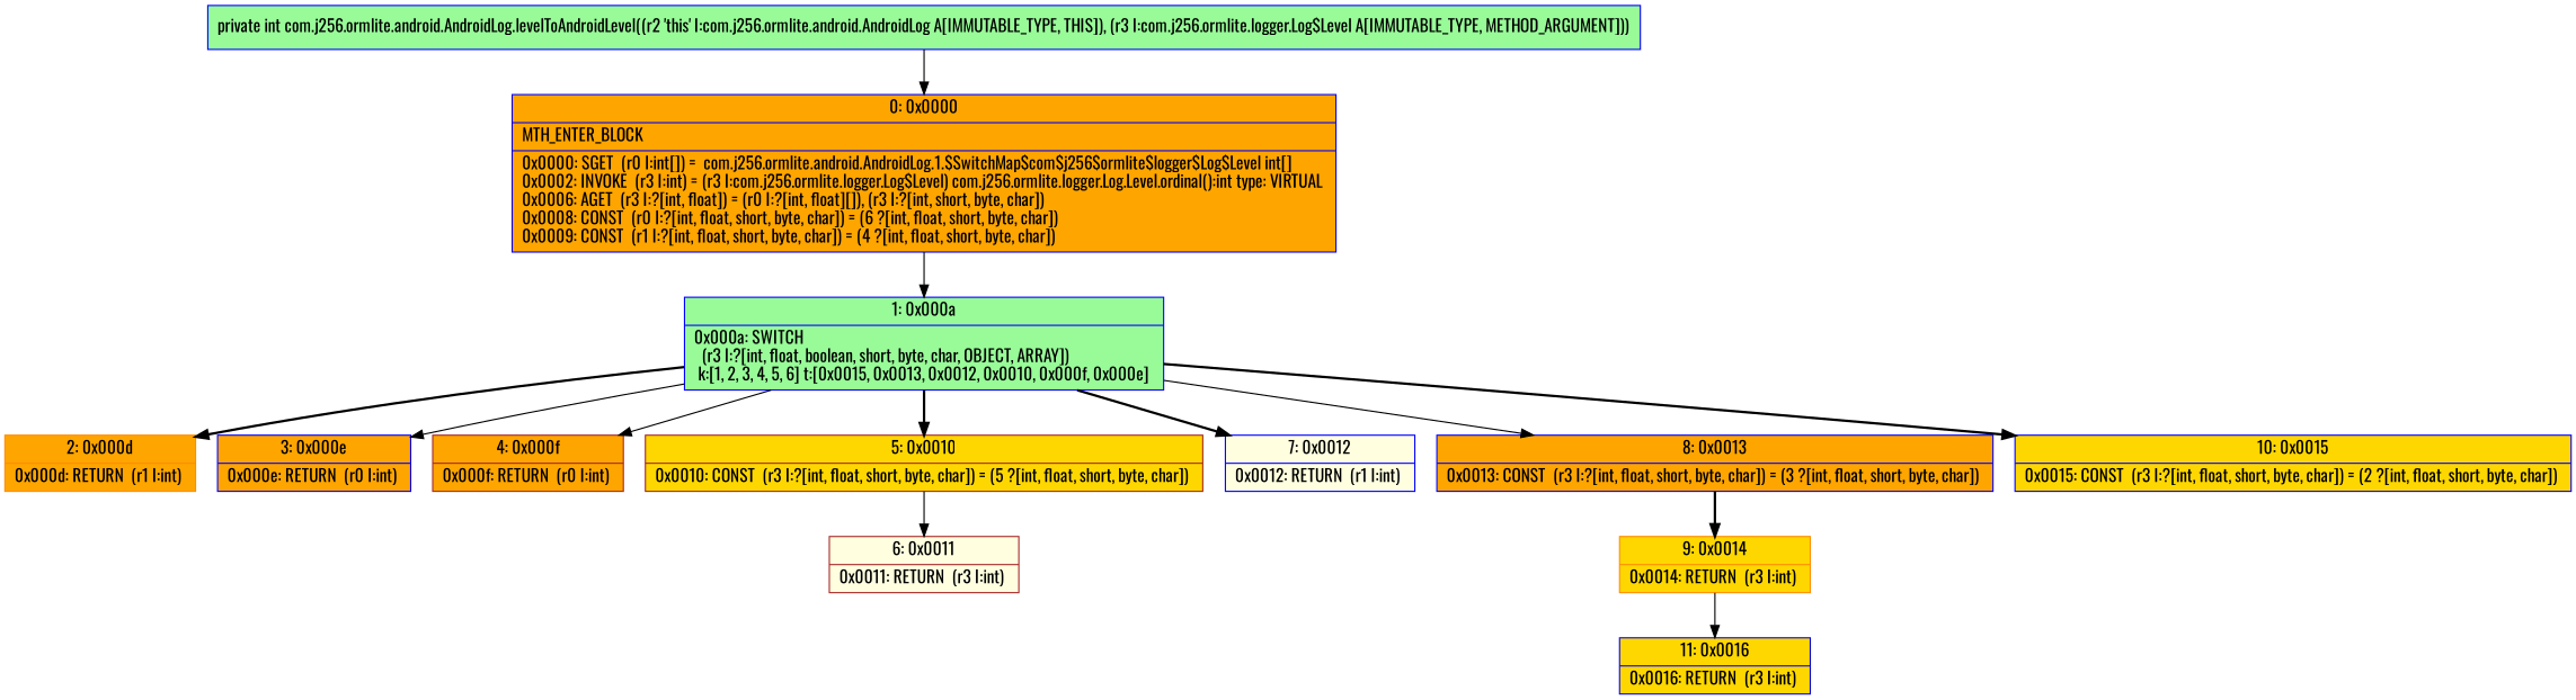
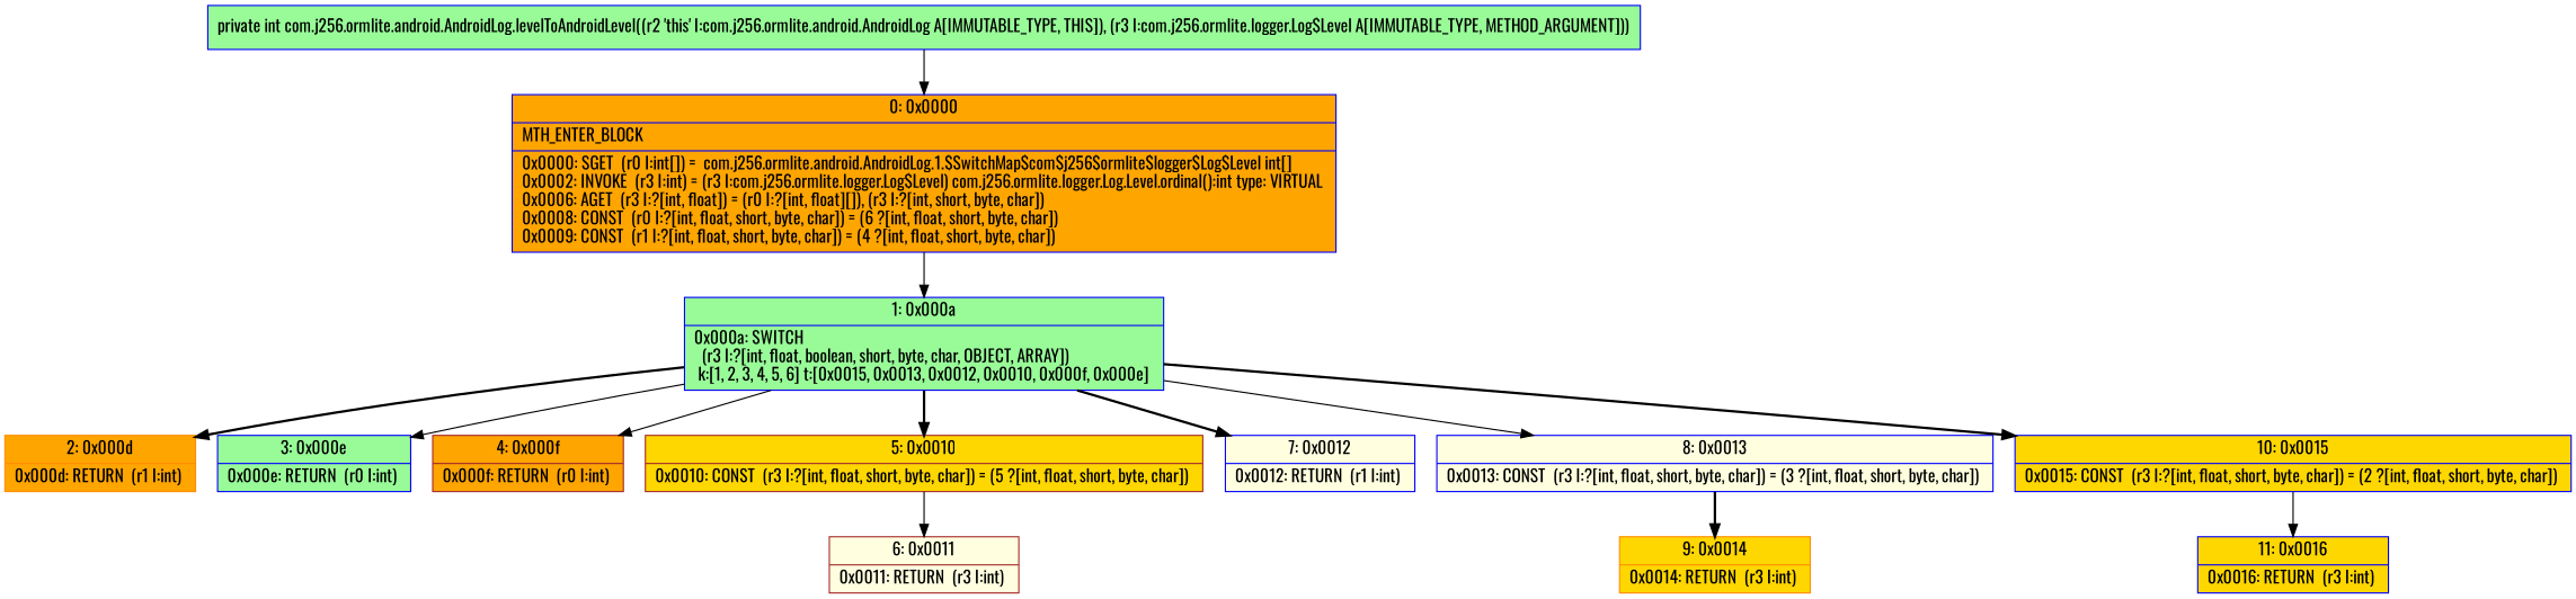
  digraph {
    fontname=Oswald
    node [color=blue fillcolor=orange fontname=Oswald shape=record style=filled]
    edge [fontname=Oswald style=solid]
    n1 [label="{0\:\ 0x0000|MTH_ENTER_BLOCK\l|0x0000: SGET  (r0 I:int[]) =  com.j256.ormlite.android.AndroidLog.1.$SwitchMap$com$j256$ormlite$logger$Log$Level int[] \l0x0002: INVOKE  (r3 I:int) = (r3 I:com.j256.ormlite.logger.Log$Level) com.j256.ormlite.logger.Log.Level.ordinal():int type: VIRTUAL \l0x0006: AGET  (r3 I:?[int, float]) = (r0 I:?[int, float][]), (r3 I:?[int, short, byte, char]) \l0x0008: CONST  (r0 I:?[int, float, short, byte, char]) = (6 ?[int, float, short, byte, char]) \l0x0009: CONST  (r1 I:?[int, float, short, byte, char]) = (4 ?[int, float, short, byte, char]) \l}"]
    n2 [fillcolor=palegreen label="{1\:\ 0x000a|0x000a: SWITCH  \l  (r3 I:?[int, float, boolean, short, byte, char, OBJECT, ARRAY])\l k:[1, 2, 3, 4, 5, 6] t:[0x0015, 0x0013, 0x0012, 0x0010, 0x000f, 0x000e] \l}"]
    n3 [color=darkorange label="{2\:\ 0x000d|0x000d: RETURN  (r1 I:int) \l}"]
-   n4 [label="{3\:\ 0x000e|0x000e: RETURN  (r0 I:int) \l}"]
+   n4 [fillcolor=palegreen label="{3\:\ 0x000e|0x000e: RETURN  (r0 I:int) \l}"]
    n5 [color=brown label="{4\:\ 0x000f|0x000f: RETURN  (r0 I:int) \l}"]
    n6 [color=brown fillcolor=gold label="{5\:\ 0x0010|0x0010: CONST  (r3 I:?[int, float, short, byte, char]) = (5 ?[int, float, short, byte, char]) \l}"]
    n7 [fillcolor=lightyellow label="{7\:\ 0x0012|0x0012: RETURN  (r1 I:int) \l}"]
-   n8 [label="{8\:\ 0x0013|0x0013: CONST  (r3 I:?[int, float, short, byte, char]) = (3 ?[int, float, short, byte, char]) \l}"]
+   n8 [fillcolor=lightyellow label="{8\:\ 0x0013|0x0013: CONST  (r3 I:?[int, float, short, byte, char]) = (3 ?[int, float, short, byte, char]) \l}"]
    n9 [fillcolor=gold label="{10\:\ 0x0015|0x0015: CONST  (r3 I:?[int, float, short, byte, char]) = (2 ?[int, float, short, byte, char]) \l}"]
    n10 [color=brown fillcolor=lightyellow label="{6\:\ 0x0011|0x0011: RETURN  (r3 I:int) \l}"]
    n11 [color=darkorange fillcolor=gold label="{9\:\ 0x0014|0x0014: RETURN  (r3 I:int) \l}"]
    n12 [fillcolor=gold label="{11\:\ 0x0016|0x0016: RETURN  (r3 I:int) \l}"]
    n13 [fillcolor=palegreen label="{private int com.j256.ormlite.android.AndroidLog.levelToAndroidLevel((r2 'this' I:com.j256.ormlite.android.AndroidLog A[IMMUTABLE_TYPE, THIS]), (r3 I:com.j256.ormlite.logger.Log$Level A[IMMUTABLE_TYPE, METHOD_ARGUMENT])) }"]
    n1 -> n2
    n2 -> n3 [style=bold]
    n2 -> n4
    n2 -> n5
    n2 -> n6 [style=bold]
    n2 -> n7 [style=bold]
    n2 -> n8
    n2 -> n9 [style=bold]
    n6 -> n10
    n8 -> n11 [style=bold]
-   n11 -> n12
+   n9 -> n12
    n13 -> n1
  }
